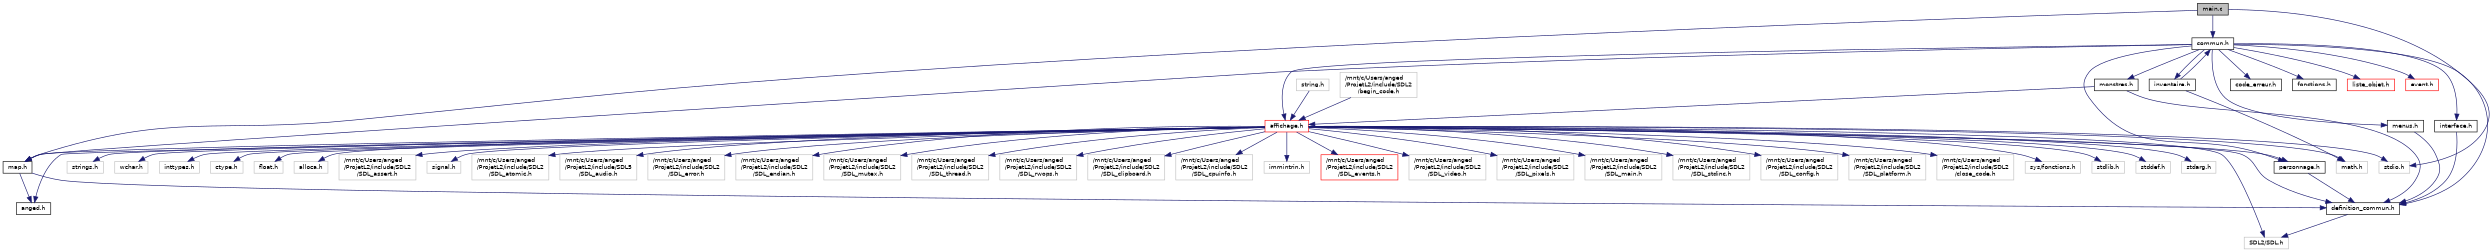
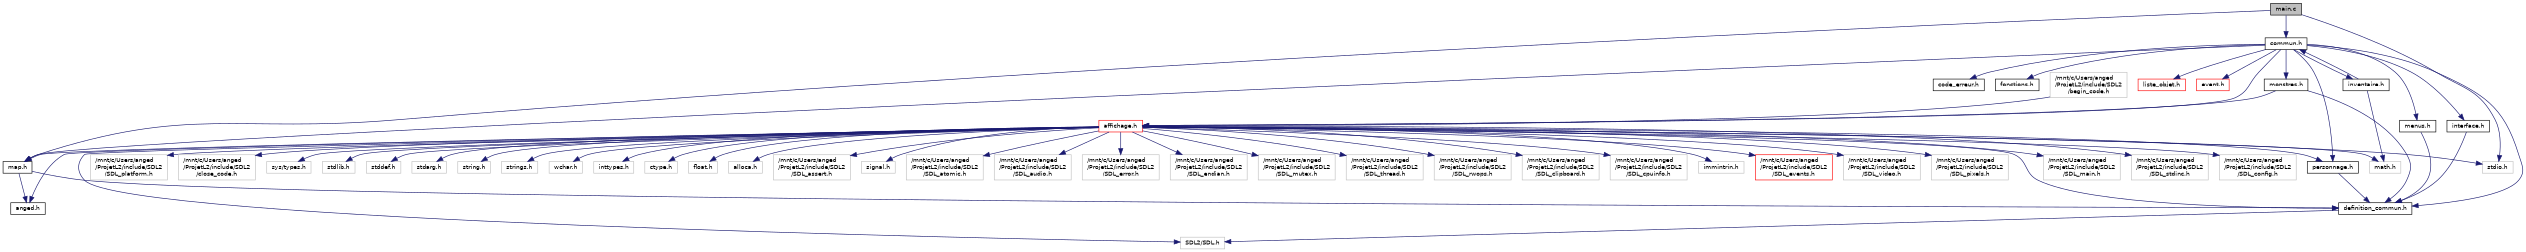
  digraph {
    node [color=grey75 fillcolor=white fontname=Helvetica fontsize=10 shape=record style=filled]
    edge [color=midnightblue fontname=Helvetica fontsize=10 labelfontname=Helvetica labelfontsize=10 style=solid]
    n1 [color=black fillcolor=grey75 fontcolor=black height=0.2 label="main.c" width=0.4]
    n2 [color=black height=0.2 label="commun.h" width=0.4]
    n3 [height=0.2 label="stdio.h" width=0.4]
    n4 [color=black height=0.2 label="map.h" width=0.4]
    n5 [color=black height=0.2 label="code_erreur.h" width=0.4]
    n6 [color=black height=0.2 label="definition_commun.h" width=0.4]
    n7 [color=black height=0.2 label="fonctions.h" width=0.4]
    n8 [color=black height=0.2 label="monstres.h" width=0.4]
    n9 [color=red height=0.2 label="affichage.h" width=0.4]
    n10 [color=black height=0.2 label="personnage.h" width=0.4]
    n11 [color=red height=0.2 label="liste_objet.h" width=0.4]
    n12 [color=red height=0.2 label="event.h" width=0.4]
    n13 [color=black height=0.2 label="inventaire.h" width=0.4]
    n14 [color=black height=0.2 label="menus.h" width=0.4]
    n15 [color=black height=0.2 label="interface.h" width=0.4]
    n16 [height=0.2 label="math.h" width=0.4]
    n17 [color=black height=0.2 label="anged.h" width=0.4]
    n18 [height=0.2 label="SDL2/SDL.h" width=0.4]
    n19 [height=0.2 label="/mnt/c/Users/anged\l/ProjetL2/include/SDL2\l/SDL_main.h" width=0.4]
    n20 [height=0.2 label="/mnt/c/Users/anged\l/ProjetL2/include/SDL2\l/SDL_stdinc.h" width=0.4]
    n21 [height=0.2 label="/mnt/c/Users/anged\l/ProjetL2/include/SDL2\l/SDL_config.h" width=0.4]
    n22 [height=0.2 label="/mnt/c/Users/anged\l/ProjetL2/include/SDL2\l/SDL_platform.h" width=0.4]
    n23 [height=0.2 label="/mnt/c/Users/anged\l/ProjetL2/include/SDL2\l/close_code.h" width=0.4]
-   n24 [height=0.2 label="sys/fonctions.h" width=0.4]
+   n24 [height=0.2 label="sys/types.h" width=0.4]
    n25 [height=0.2 label="stdlib.h" width=0.4]
    n26 [height=0.2 label="stddef.h" width=0.4]
    n27 [height=0.2 label="stdarg.h" width=0.4]
    n28 [height=0.2 label="string.h" width=0.4]
    n29 [height=0.2 label="strings.h" width=0.4]
    n30 [height=0.2 label="wchar.h" width=0.4]
    n31 [height=0.2 label="inttypes.h" width=0.4]
    n32 [height=0.2 label="ctype.h" width=0.4]
    n33 [height=0.2 label="float.h" width=0.4]
    n34 [height=0.2 label="alloca.h" width=0.4]
    n35 [height=0.2 label="/mnt/c/Users/anged\l/ProjetL2/include/SDL2\l/SDL_assert.h" width=0.4]
    n36 [height=0.2 label="signal.h" width=0.4]
    n37 [height=0.2 label="/mnt/c/Users/anged\l/ProjetL2/include/SDL2\l/SDL_atomic.h" width=0.4]
-   n38 [height=0.2 label="/mnt/c/Users/anged\l/ProjetL2/include/SDL5\l/SDL_audio.h" width=0.4]
+   n38 [height=0.2 label="/mnt/c/Users/anged\l/ProjetL2/include/SDL2\l/SDL_audio.h" width=0.4]
    n39 [height=0.2 label="/mnt/c/Users/anged\l/ProjetL2/include/SDL2\l/SDL_error.h" width=0.4]
    n40 [height=0.2 label="/mnt/c/Users/anged\l/ProjetL2/include/SDL2\l/SDL_endian.h" width=0.4]
    n41 [height=0.2 label="/mnt/c/Users/anged\l/ProjetL2/include/SDL2\l/SDL_mutex.h" width=0.4]
    n42 [height=0.2 label="/mnt/c/Users/anged\l/ProjetL2/include/SDL2\l/SDL_thread.h" width=0.4]
    n43 [height=0.2 label="/mnt/c/Users/anged\l/ProjetL2/include/SDL2\l/SDL_rwops.h" width=0.4]
    n44 [height=0.2 label="/mnt/c/Users/anged\l/ProjetL2/include/SDL2\l/SDL_clipboard.h" width=0.4]
    n45 [height=0.2 label="/mnt/c/Users/anged\l/ProjetL2/include/SDL2\l/SDL_cpuinfo.h" width=0.4]
    n46 [height=0.2 label="immintrin.h" width=0.4]
    n47 [color=red height=0.2 label="/mnt/c/Users/anged\l/ProjetL2/include/SDL2\l/SDL_events.h" width=0.4]
    n48 [height=0.2 label="/mnt/c/Users/anged\l/ProjetL2/include/SDL2\l/SDL_video.h" width=0.4]
    n49 [height=0.2 label="/mnt/c/Users/anged\l/ProjetL2/include/SDL2\l/SDL_pixels.h" width=0.4]
    n50 [height=0.2 label="/mnt/c/Users/anged\l/ProjetL2/include/SDL2\l/begin_code.h" width=0.4]
    n1 -> n2
    n1 -> n3
    n1 -> n4
    n2 -> n4
    n2 -> n5
    n2 -> n6
    n2 -> n7
    n2 -> n8
    n2 -> n9
    n2 -> n10
    n2 -> n11
    n2 -> n12
    n2 -> n13
    n2 -> n14
    n2 -> n15
    n4 -> n6
    n4 -> n17
    n6 -> n18
    n8 -> n6
    n8 -> n9
    n9 -> n3
    n9 -> n4
    n9 -> n6
    n9 -> n10
    n9 -> n16
    n9 -> n17
    n9 -> n18
    n9 -> n19
    n9 -> n20
    n9 -> n21
    n9 -> n22
    n9 -> n23
    n9 -> n24
    n9 -> n25
    n9 -> n26
    n9 -> n27
-   n28 -> n9
+   n9 -> n28
    n9 -> n29
    n9 -> n30
    n9 -> n31
    n9 -> n32
    n9 -> n33
    n9 -> n34
    n9 -> n35
    n9 -> n36
    n9 -> n37
    n9 -> n38
    n9 -> n39
    n9 -> n40
    n9 -> n41
    n9 -> n42
    n9 -> n43
    n9 -> n44
    n9 -> n45
    n9 -> n46
    n9 -> n47
    n9 -> n48
    n9 -> n49
    n10 -> n6
    n13 -> n2
    n13 -> n16
    n14 -> n6
    n15 -> n6
    n50 -> n9
  }
